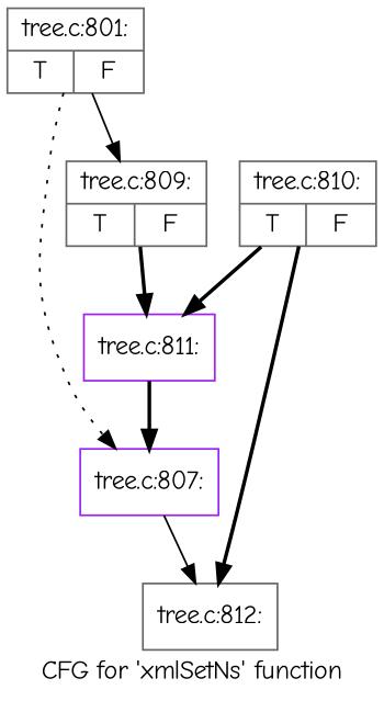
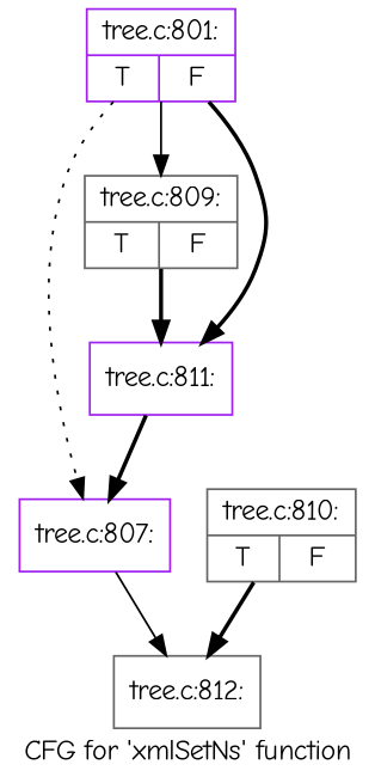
  digraph {
    fontname="Comic Neue"
    label="CFG for 'xmlSetNs' function"
    node [color=gray40 fontname="Comic Neue" shape=record]
    edge [fontname="Comic Neue" style=bold]
-   n1 [label="{tree.c:801:|{<s0>T|<s1>F}}"]
+   n1 [color=purple label="{tree.c:801:|{<s0>T|<s1>F}}"]
    n2 [color=purple label="{tree.c:807:}"]
    n3 [label="{tree.c:809:|{<s0>T|<s1>F}}"]
    n4 [label="{tree.c:812:}"]
    n5 [color=purple label="{tree.c:811:}"]
    n6 [label="{tree.c:810:|{<s0>T|<s1>F}}"]
    n1 -> n2 [style=dotted]
    n1 -> n3 [style=solid]
    n2 -> n4 [style=solid]
    n3 -> n5
    n5 -> n2
    n6 -> n4
-   n6 -> n5
+   n1 -> n5
  }
